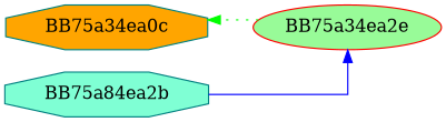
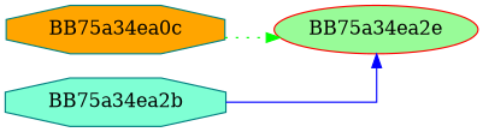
  digraph {
    rankdir=LR
    splines=ortho
    node [color=teal shape=octagon style=filled]
    BB75a34ea0c [fillcolor=orange]
    BB75a34ea2e [color=red fillcolor=palegreen shape=ellipse]
-   BB75a34ea2b [fillcolor=aquamarine label=BB75a84ea2b]
-   BB75a34ea2e -> BB75a34ea0c [color=green style=dotted]
+   BB75a34ea2b [fillcolor=aquamarine]
+   BB75a34ea0c -> BB75a34ea2e [color=green style=dotted]
    BB75a34ea2b -> BB75a34ea2e [color=blue style=solid]
  }
